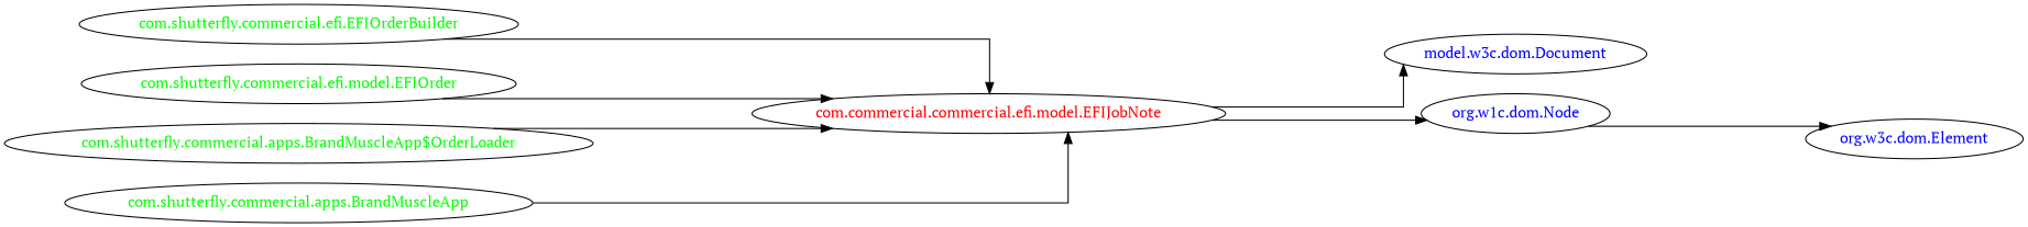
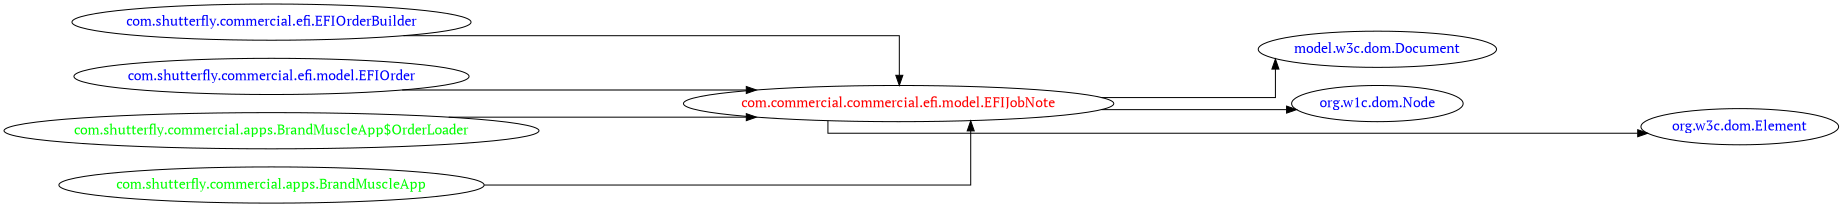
  digraph {
    concentrate=true
    fontname="PT Serif"
    rankdir=LR
    ranksep=2.0
    splines=ortho
    node [fontcolor=green fontname="PT Serif"]
    edge [fontname="PT Serif"]
    n1 [fontcolor=red label="com.commercial.commercial.efi.model.EFIJobNote"]
    n2 [fontcolor=blue label="model.w3c.dom.Document"]
    n3 [fontcolor=blue label="org.w1c.dom.Node"]
    "org.w3c.dom.Element" [fontcolor=blue]
-   "com.shutterfly.commercial.efi.EFIOrderBuilder"
-   "com.shutterfly.commercial.efi.model.EFIOrder"
+   "com.shutterfly.commercial.efi.EFIOrderBuilder" [fontcolor=blue]
+   "com.shutterfly.commercial.efi.model.EFIOrder" [fontcolor=blue]
    "com.shutterfly.commercial.apps.BrandMuscleApp$OrderLoader"
    "com.shutterfly.commercial.apps.BrandMuscleApp"
    n1 -> n2
    n1 -> n3
-   n3 -> "org.w3c.dom.Element"
+   n1 -> "org.w3c.dom.Element"
    "com.shutterfly.commercial.efi.EFIOrderBuilder" -> n1
    "com.shutterfly.commercial.efi.model.EFIOrder" -> n1
    "com.shutterfly.commercial.apps.BrandMuscleApp$OrderLoader" -> n1
    "com.shutterfly.commercial.apps.BrandMuscleApp" -> n1
  }
